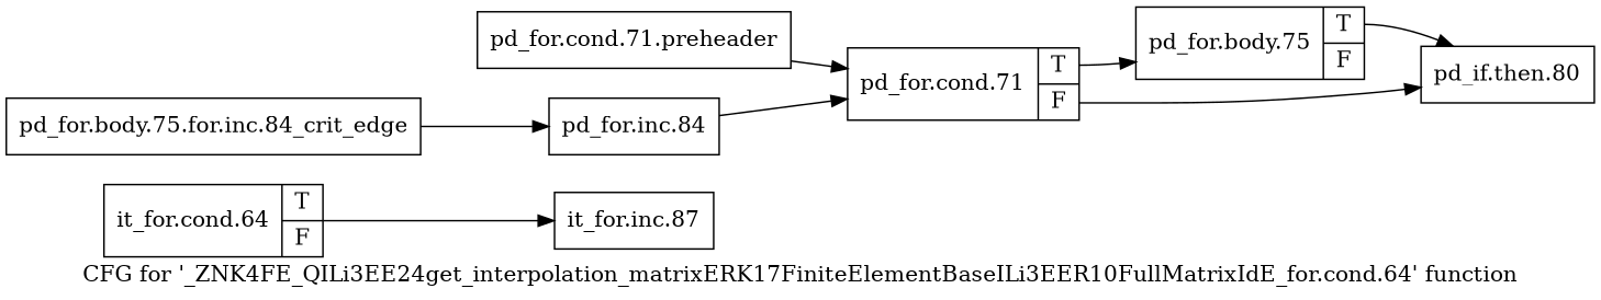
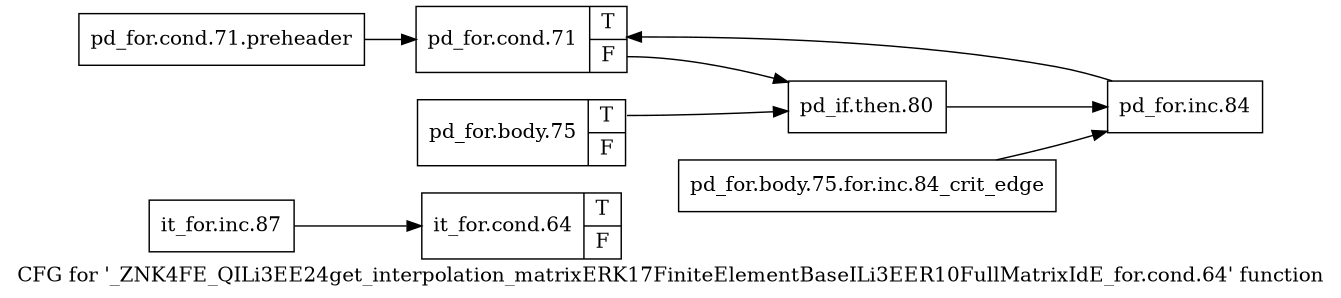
  digraph {
    label="CFG for '_ZNK4FE_QILi3EE24get_interpolation_matrixERK17FiniteElementBaseILi3EER10FullMatrixIdE_for.cond.64' function"
    rankdir=LR
    node [shape=record]
    n1 [label="{it_for.cond.64|{<s0>T|<s1>F}}"]
    n2 [label="{pd_for.cond.71.preheader}"]
    n3 [label="{pd_for.cond.71|{<s0>T|<s1>F}}"]
    n4 [label="{pd_for.body.75|{<s0>T|<s1>F}}"]
    n5 [label="{pd_if.then.80}"]
    n6 [label="{it_for.inc.87}"]
    n7 [label="{pd_for.inc.84}"]
    n8 [label="{pd_for.body.75.for.inc.84_crit_edge}"]
    n2 -> n3
-   n3 -> n4 [tailport=s0]
    n3 -> n5 [tailport=s1]
    n4 -> n5 [tailport=s0]
-   n1 -> n6
+   n5 -> n7
+   n6 -> n1
    n7 -> n3
    n8 -> n7
  }
